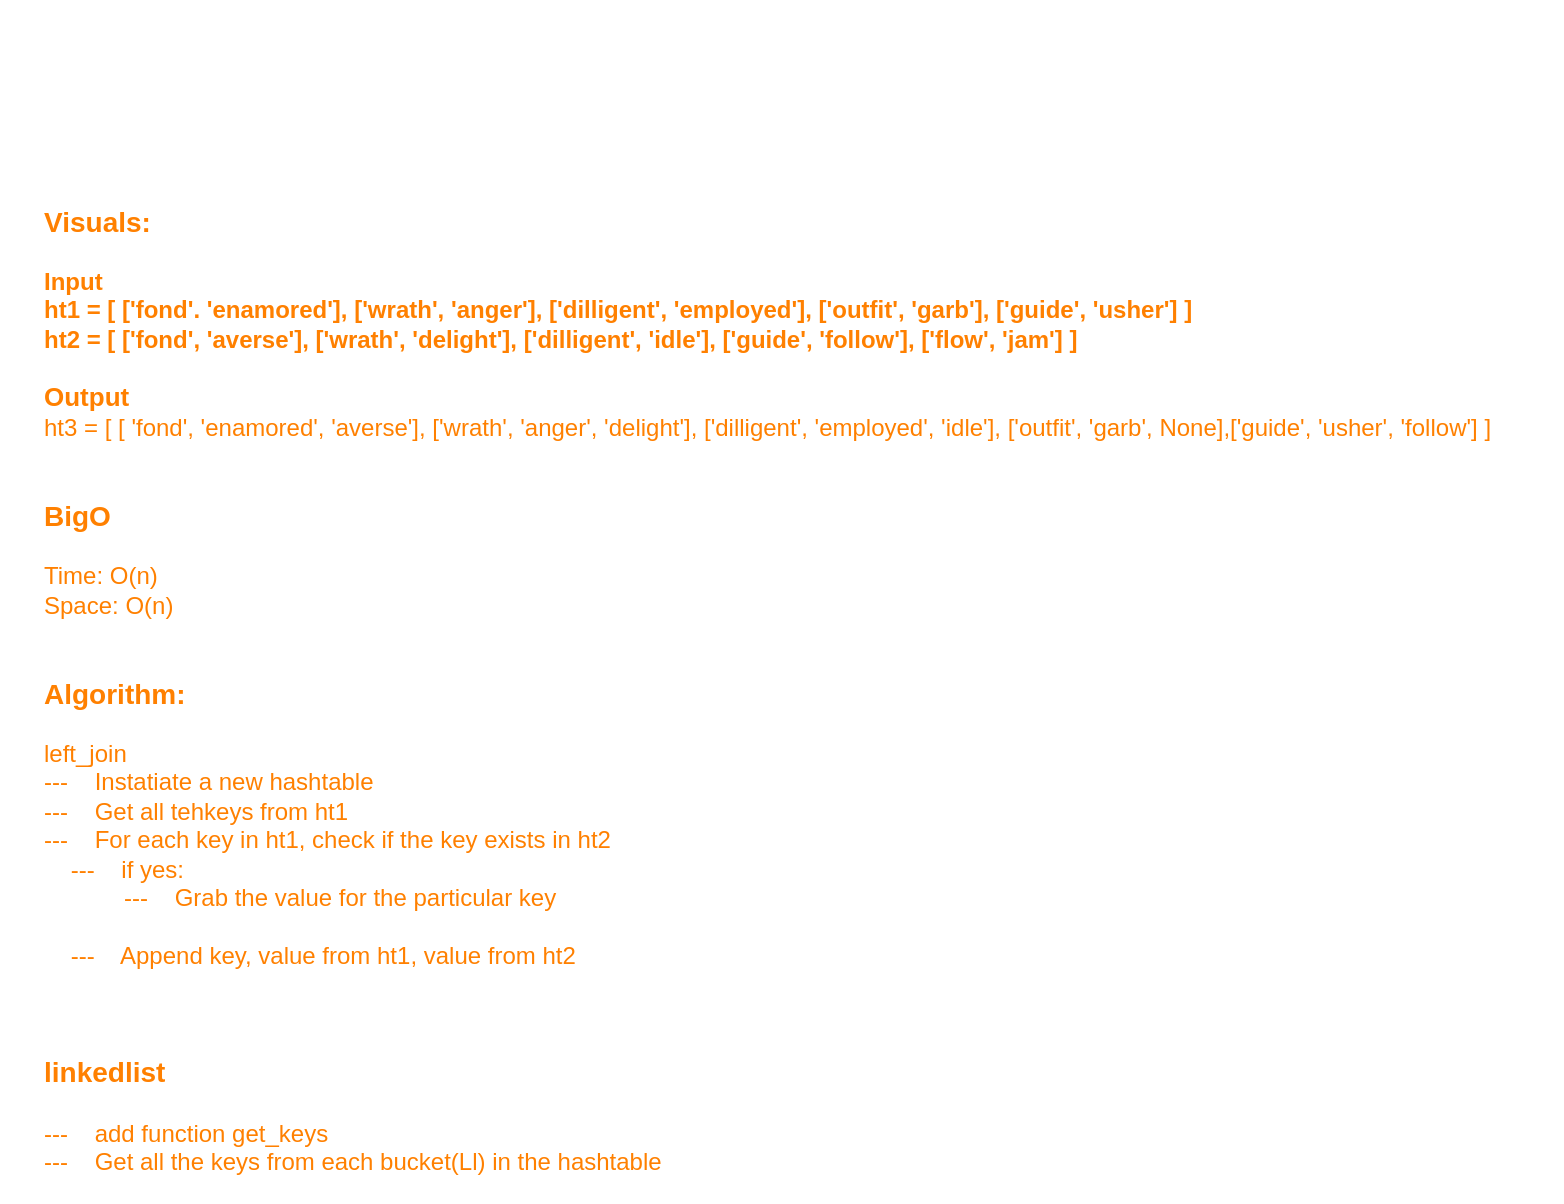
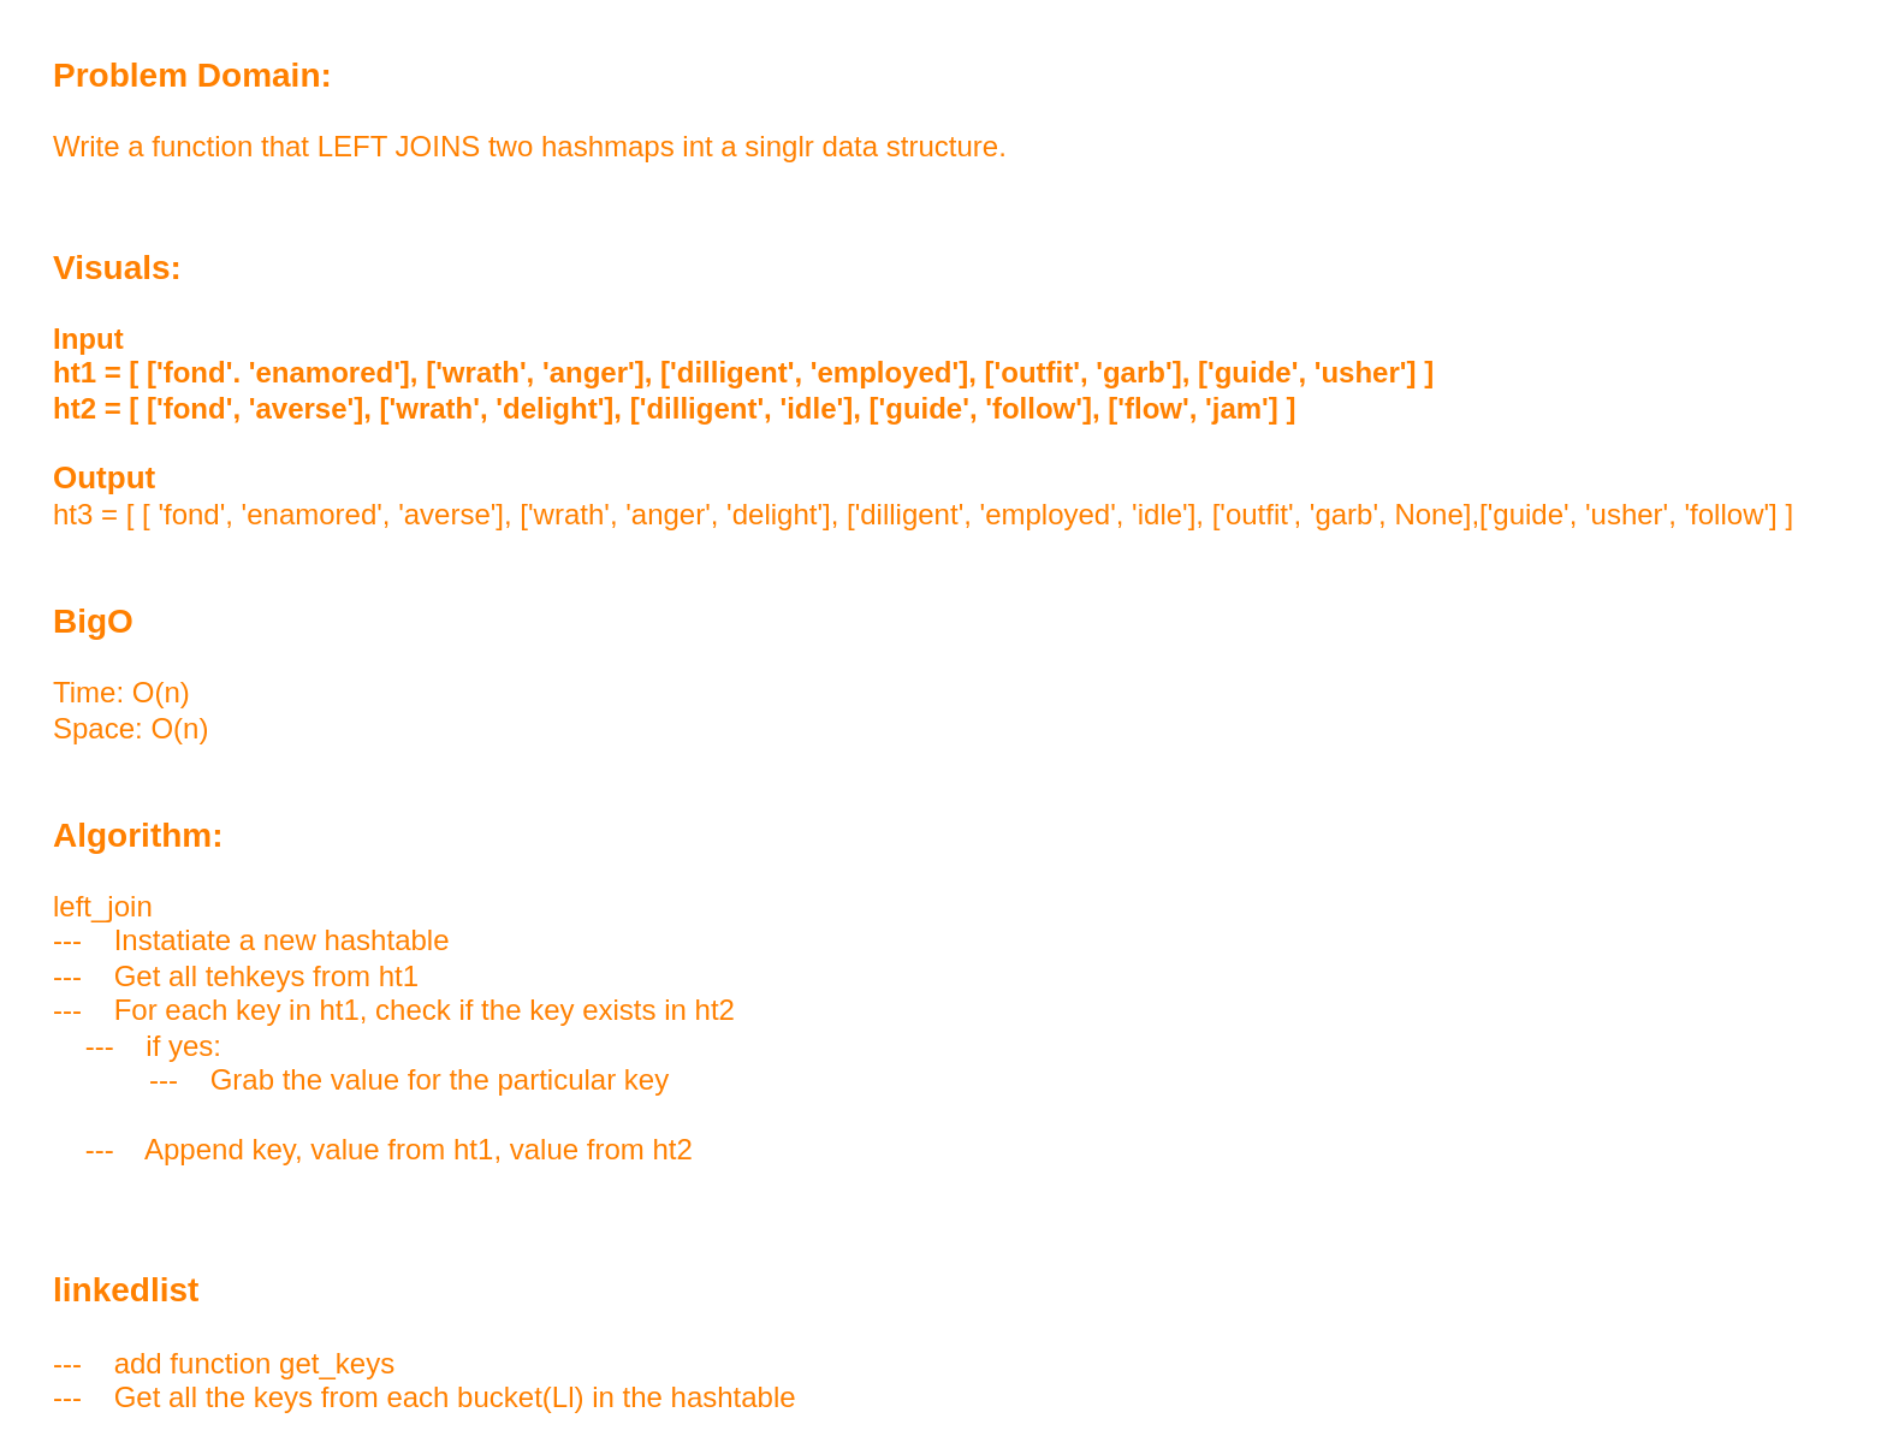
  <mxCell id="0" />
  <mxCell id="1" parent="0" />
+ <mxCell id="2" value="&lt;font color=&quot;#ff8000&quot;&gt;&lt;span style=&quot;font-weight: bold ; font-size: 14px&quot;&gt;Problem Domain:&lt;br&gt;&lt;/span&gt;&lt;br&gt;&lt;font style=&quot;font-size: 12px&quot;&gt;Write a function that LEFT JOINS two hashmaps int a singlr data structure.&lt;/font&gt;&lt;br&gt;&lt;/font&gt;" style="text;html=1;align=left;verticalAlign=middle;resizable=0;points=[];autosize=1;" vertex="1" parent="1"><mxGeometry x="20" y="20" width="410" height="50" as="geometry" /></mxCell>
  <mxCell id="3" value="&lt;font color=&quot;#ff8000&quot;&gt;&lt;span style=&quot;font-weight: bold ; font-size: 14px&quot;&gt;Visuals:&lt;br&gt;&lt;/span&gt;&lt;br&gt;&lt;font&gt;&lt;b&gt;Input&lt;/b&gt;&lt;br&gt;&lt;b&gt;ht1 = [ ['fond'. 'enamored'], ['wrath', 'anger'], ['dilligent', 'employed'], ['outfit', 'garb'], ['guide', 'usher'] ]&lt;/b&gt;&lt;br&gt;&lt;b&gt;ht2 = [ ['fond', 'averse'], ['wrath', 'delight'], ['dilligent', 'idle'], ['guide', 'follow'], ['flow', 'jam'] ]&lt;/b&gt;&lt;br&gt;&lt;br&gt;&lt;font style=&quot;font-weight: bold ; font-size: 13px&quot;&gt;Output&lt;br&gt;&lt;/font&gt;ht3 = [ [ 'fond', 'enamored', 'averse'], ['wrath', 'anger', 'delight'], ['dilligent', 'employed', 'idle'], ['outfit', 'garb', None],['guide', 'usher', 'follow'] ]&lt;br&gt;&lt;br&gt;&lt;br&gt;&lt;b&gt;&lt;font style=&quot;font-size: 14px&quot;&gt;BigO&lt;br&gt;&lt;/font&gt;&lt;/b&gt;&lt;br&gt;Time: O(n)&lt;br&gt;Space: O(n)&lt;br&gt;&lt;br&gt;&lt;br&gt;&lt;font style=&quot;font-size: 14px&quot;&gt;&lt;b&gt;Algorithm:&lt;/b&gt;&lt;/font&gt;&lt;br&gt;&lt;br&gt;left_join&lt;br&gt;---&amp;nbsp; &amp;nbsp; Instatiate a new hashtable&lt;br&gt;---&amp;nbsp; &amp;nbsp; Get all tehkeys from ht1&lt;br&gt;---&amp;nbsp; &amp;nbsp; For each key in ht1, check if the key exists in ht2&lt;br&gt;&amp;nbsp; &amp;nbsp; ---&amp;nbsp; &amp;nbsp; if yes:&lt;br&gt;&amp;nbsp; &amp;nbsp; &amp;nbsp; &amp;nbsp; &amp;nbsp; &amp;nbsp; ---&amp;nbsp; &amp;nbsp; Grab the value for the particular key&lt;br&gt;&lt;br&gt;&amp;nbsp; &amp;nbsp; ---&amp;nbsp; &amp;nbsp; Append key, value from ht1, value from ht2&lt;br&gt;&lt;br&gt;&lt;br&gt;&lt;br&gt;&lt;b&gt;&lt;font style=&quot;font-size: 14px&quot;&gt;linkedlist&lt;br&gt;&lt;/font&gt;&lt;/b&gt;&lt;br&gt;---&amp;nbsp; &amp;nbsp; add function get_keys&lt;br&gt;---&amp;nbsp; &amp;nbsp; Get all the keys from each bucket(Ll) in the hashtable&lt;br&gt;&lt;/font&gt;&lt;/font&gt;" style="text;html=1;align=left;verticalAlign=middle;resizable=0;points=[];autosize=1;" vertex="1" parent="1"><mxGeometry x="20" y="110" width="740" height="470" as="geometry" /></mxCell>
